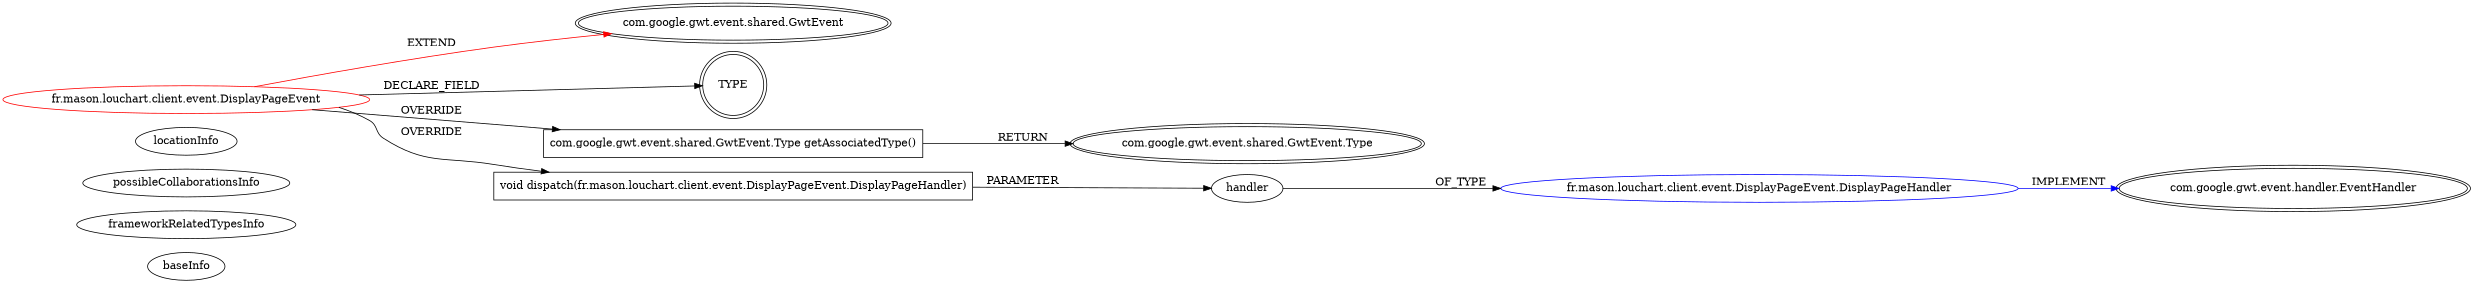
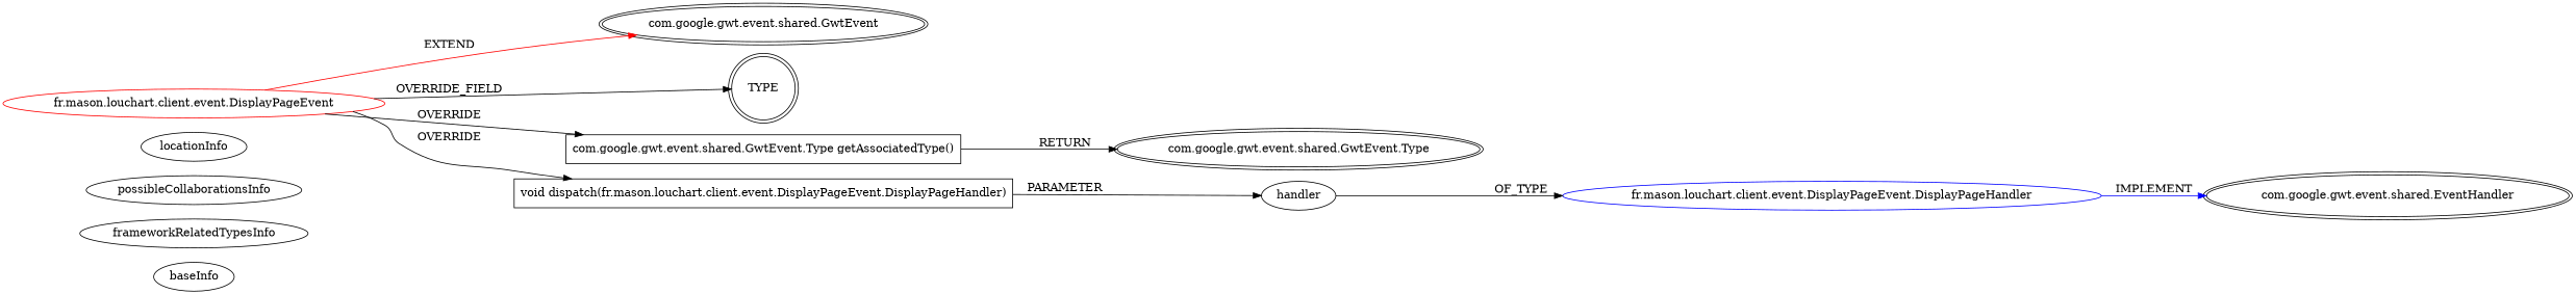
  digraph {
    rankdir=LR
    node [isFrameworkType=false]
    baseInfo [category=extension_graph graphId=300 isAnonymous=false possibleRelation=true isFrameworkType=""]
    frameworkRelatedTypesInfo [0="com.google.gwt.event.shared.GwtEvent" isFrameworkType=""]
    possibleCollaborationsInfo [0="300~OVERRIDING_METHOD_DECLARATION-PARAMETER_DECLARATION-~com.google.gwt.event.shared.GwtEvent ~com.google.gwt.event.shared.EventHandler ~false~false" isFrameworkType=""]
    locationInfo [contextSignature=DisplayPageEvent filePath="/Masonu-Sample_MVP_pattern_with_GWT/Sample_MVP_pattern_with_GWT-master/src/fr/mason/louchart/client/event/DisplayPageEvent.java" graphId=300 projectName="Masonu-Sample_MVP_pattern_with_GWT" isFrameworkType=""]
    n5 [color=red label="fr.mason.louchart.client.event.DisplayPageEvent" vertexType=ROOT_CLIENT_CLASS_DECLARATION]
    n6 [isFrameworkType=true label="com.google.gwt.event.shared.GwtEvent" peripheries=2 vertexType=FRAMEWORK_CLASS_TYPE]
    n7 [isFrameworkType=true label=TYPE peripheries=2 shape=circle vertexType=FIELD_DECLARATION]
    n8 [label="com.google.gwt.event.shared.GwtEvent.Type getAssociatedType()" shape=box vertexType=OVERRIDING_METHOD_DECLARATION]
    n9 [label="void dispatch(fr.mason.louchart.client.event.DisplayPageEvent.DisplayPageHandler)" shape=box vertexType=OVERRIDING_METHOD_DECLARATION]
    n10 [isFrameworkType=true label="com.google.gwt.event.shared.GwtEvent.Type" peripheries=2 vertexType=FRAMEWORK_CLASS_TYPE]
    n11 [label=handler vertexType=PARAMETER_DECLARATION]
    n12 [color=blue label="fr.mason.louchart.client.event.DisplayPageEvent.DisplayPageHandler" vertexType=REFERENCE_CLIENT_CLASS_DECLARATION]
-   n13 [isFrameworkType=true label="com.google.gwt.event.handler.EventHandler" peripheries=2 vertexType=FRAMEWORK_INTERFACE_TYPE]
+   n13 [isFrameworkType=true label="com.google.gwt.event.shared.EventHandler" peripheries=2 vertexType=FRAMEWORK_INTERFACE_TYPE]
    n5 -> n6 [color=red label=EXTEND]
-   n5 -> n7 [label=DECLARE_FIELD]
+   n5 -> n7 [label=OVERRIDE_FIELD]
    n5 -> n8 [label=OVERRIDE]
    n5 -> n9 [label=OVERRIDE]
    n8 -> n10 [label=RETURN]
    n9 -> n11 [label=PARAMETER]
    n11 -> n12 [label=OF_TYPE]
    n12 -> n13 [color=blue label=IMPLEMENT]
  }
